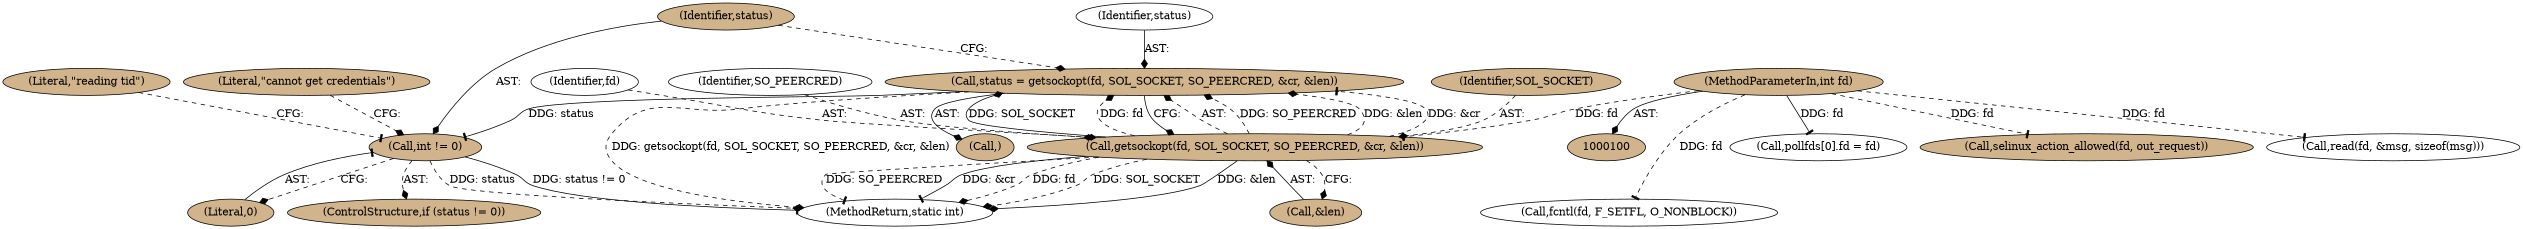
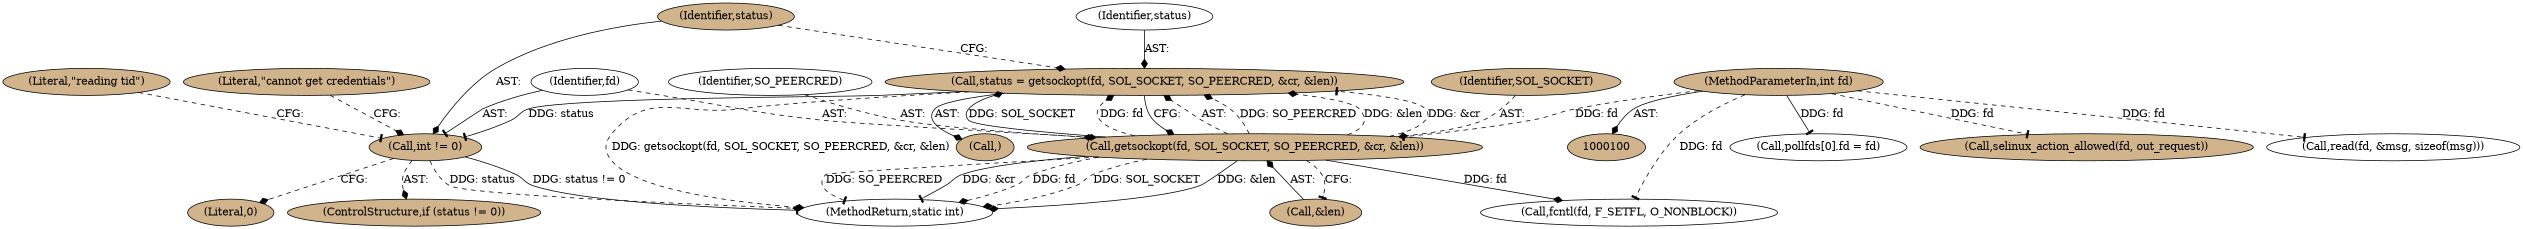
  digraph {
    node [fillcolor=tan style=filled]
    edge [arrowhead=diamond style=dashed]
    n1 [label="(Call,status = getsockopt(fd, SOL_SOCKET, SO_PEERCRED, &cr, &len))"]
    n2 [label="(Call,getsockopt(fd, SOL_SOCKET, SO_PEERCRED, &cr, &len))"]
    n3 [label="(Call,int != 0)"]
    n4 [fillcolor=white label="(MethodReturn,static int)"]
    n5 [label="(Call,)"]
    n6 [label="(Call,&len)"]
    n7 [fillcolor=white label="(Call,fcntl(fd, F_SETFL, O_NONBLOCK))"]
    n8 [label="(Literal,0)"]
    n9 [label="(ControlStructure,if (status != 0))"]
    n10 [label="(MethodParameterIn,int fd)"]
    n11 [fillcolor=white label="(Call,pollfds[0].fd = fd)"]
    n12 [label="(Call,selinux_action_allowed(fd, out_request))"]
    n13 [fillcolor=white label="(Call,read(fd, &msg, sizeof(msg)))"]
    1000100
    n15 [fillcolor=white label="(Identifier,SO_PEERCRED)"]
    n16 [fillcolor=white label="(Identifier,fd)"]
    n17 [label="(Identifier,SOL_SOCKET)"]
    n18 [label="(Literal,\"cannot get credentials\")"]
    n19 [label="(Identifier,status)"]
    n20 [fillcolor=white label="(Identifier,status)"]
    n21 [label="(Literal,\"reading tid\")"]
    n1 -> n2 [label="CFG: " style=solid]
    n1 -> n3 [arrowhead=tee label="DDG: status" style=solid]
    n1 -> n4 [label="DDG: getsockopt(fd, SOL_SOCKET, SO_PEERCRED, &cr, &len)"]
    n1 -> n5 [label="AST: " style=solid]
    n2 -> n1 [label="AST: "]
    n2 -> n1 [label="DDG: SO_PEERCRED"]
    n2 -> n1 [label="DDG: &len"]
    n2 -> n1 [arrowhead=tee label="DDG: &cr"]
    n2 -> n1 [label="DDG: SOL_SOCKET" style=solid]
    n2 -> n1 [label="DDG: fd"]
    n2 -> n4 [arrowhead=tee label="DDG: &cr" style=solid]
    n2 -> n4 [label="DDG: fd"]
    n2 -> n4 [label="DDG: SOL_SOCKET"]
    n2 -> n4 [label="DDG: &len" style=solid]
    n2 -> n4 [arrowhead=tee label="DDG: SO_PEERCRED"]
-   n2 -> n6 [label="CFG: "]
+   n2 -> n6 [arrowhead=tee label="CFG: "]
+   n2 -> n7 [label="DDG: fd" style=solid]
    n3 -> n4 [label="DDG: status"]
    n3 -> n4 [arrowhead=tee label="DDG: status != 0" style=solid]
    n3 -> n8 [label="CFG: "]
    n3 -> n9 [label="AST: "]
    n6 -> n2 [label="AST: " style=solid]
-   n8 -> n3 [arrowhead=tee label="AST: " style=solid]
+   n16 -> n3 [arrowhead=tee label="AST: " style=solid]
    n10 -> n2 [arrowhead=tee label="DDG: fd"]
    n10 -> n7 [arrowhead=tee label="DDG: fd"]
    n10 -> n11 [arrowhead=tee label="DDG: fd" style=solid]
    n10 -> n12 [arrowhead=tee label="DDG: fd"]
    n10 -> n13 [arrowhead=tee label="DDG: fd"]
    n10 -> 1000100 [label="AST: " style=solid]
    n15 -> n2 [label="AST: "]
    n16 -> n2 [label="AST: "]
    n17 -> n2 [label="AST: "]
    n18 -> n3 [label="CFG: "]
    n19 -> n1 [label="CFG: "]
    n19 -> n3 [label="AST: " style=solid]
    n20 -> n1 [label="AST: " style=solid]
    n21 -> n3 [arrowhead=tee label="CFG: "]
  }
